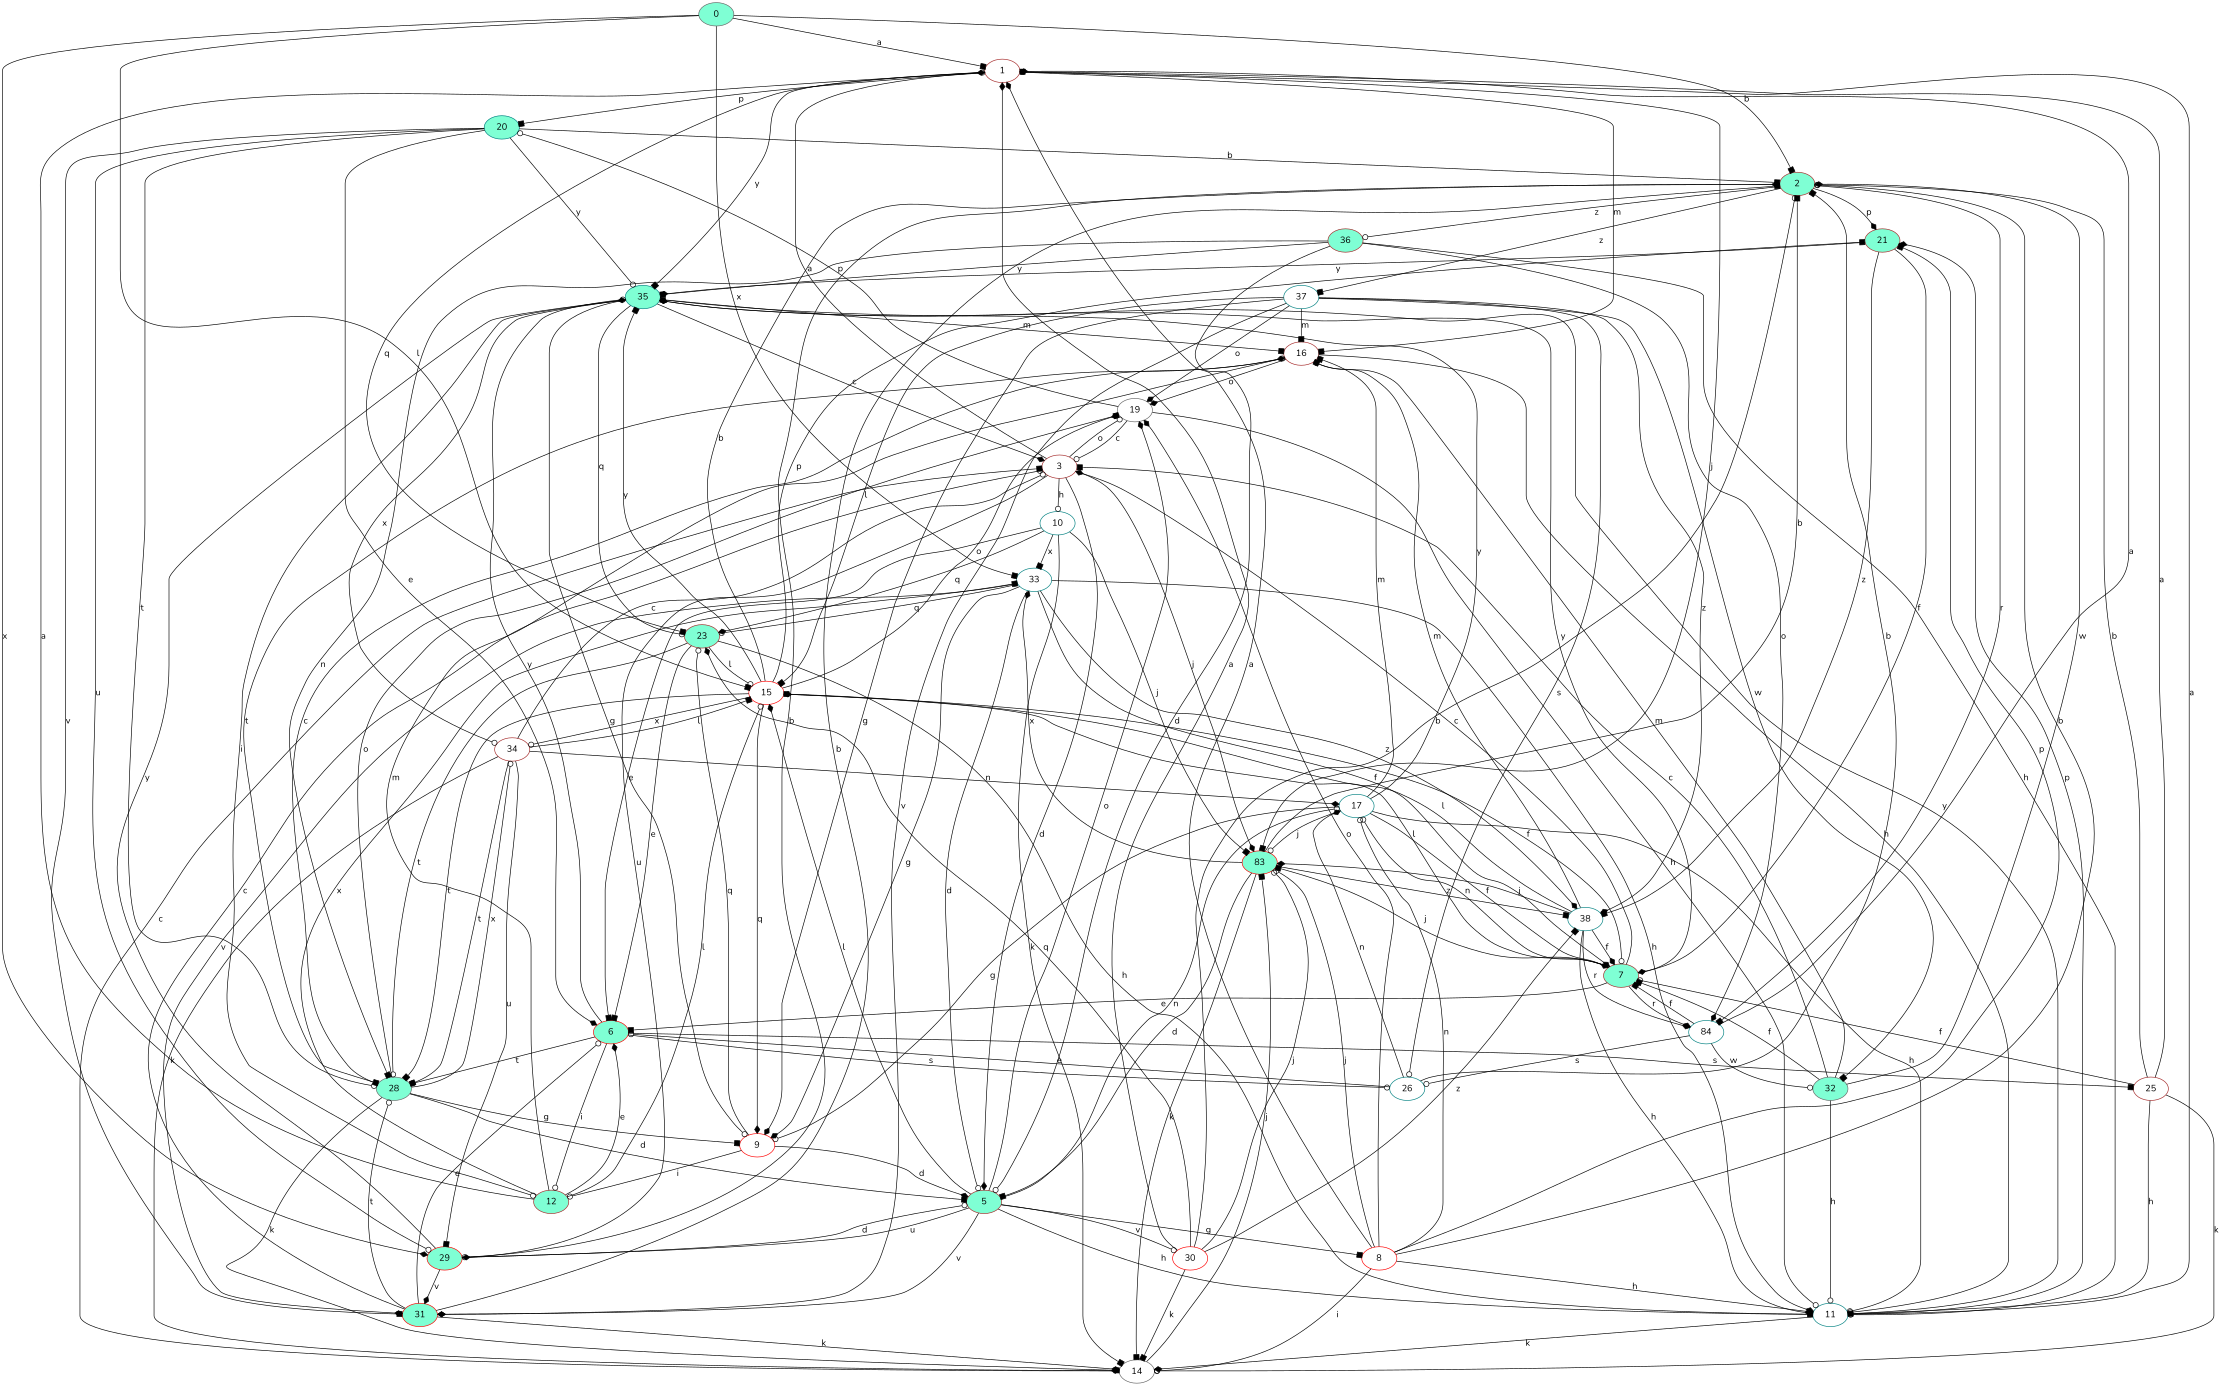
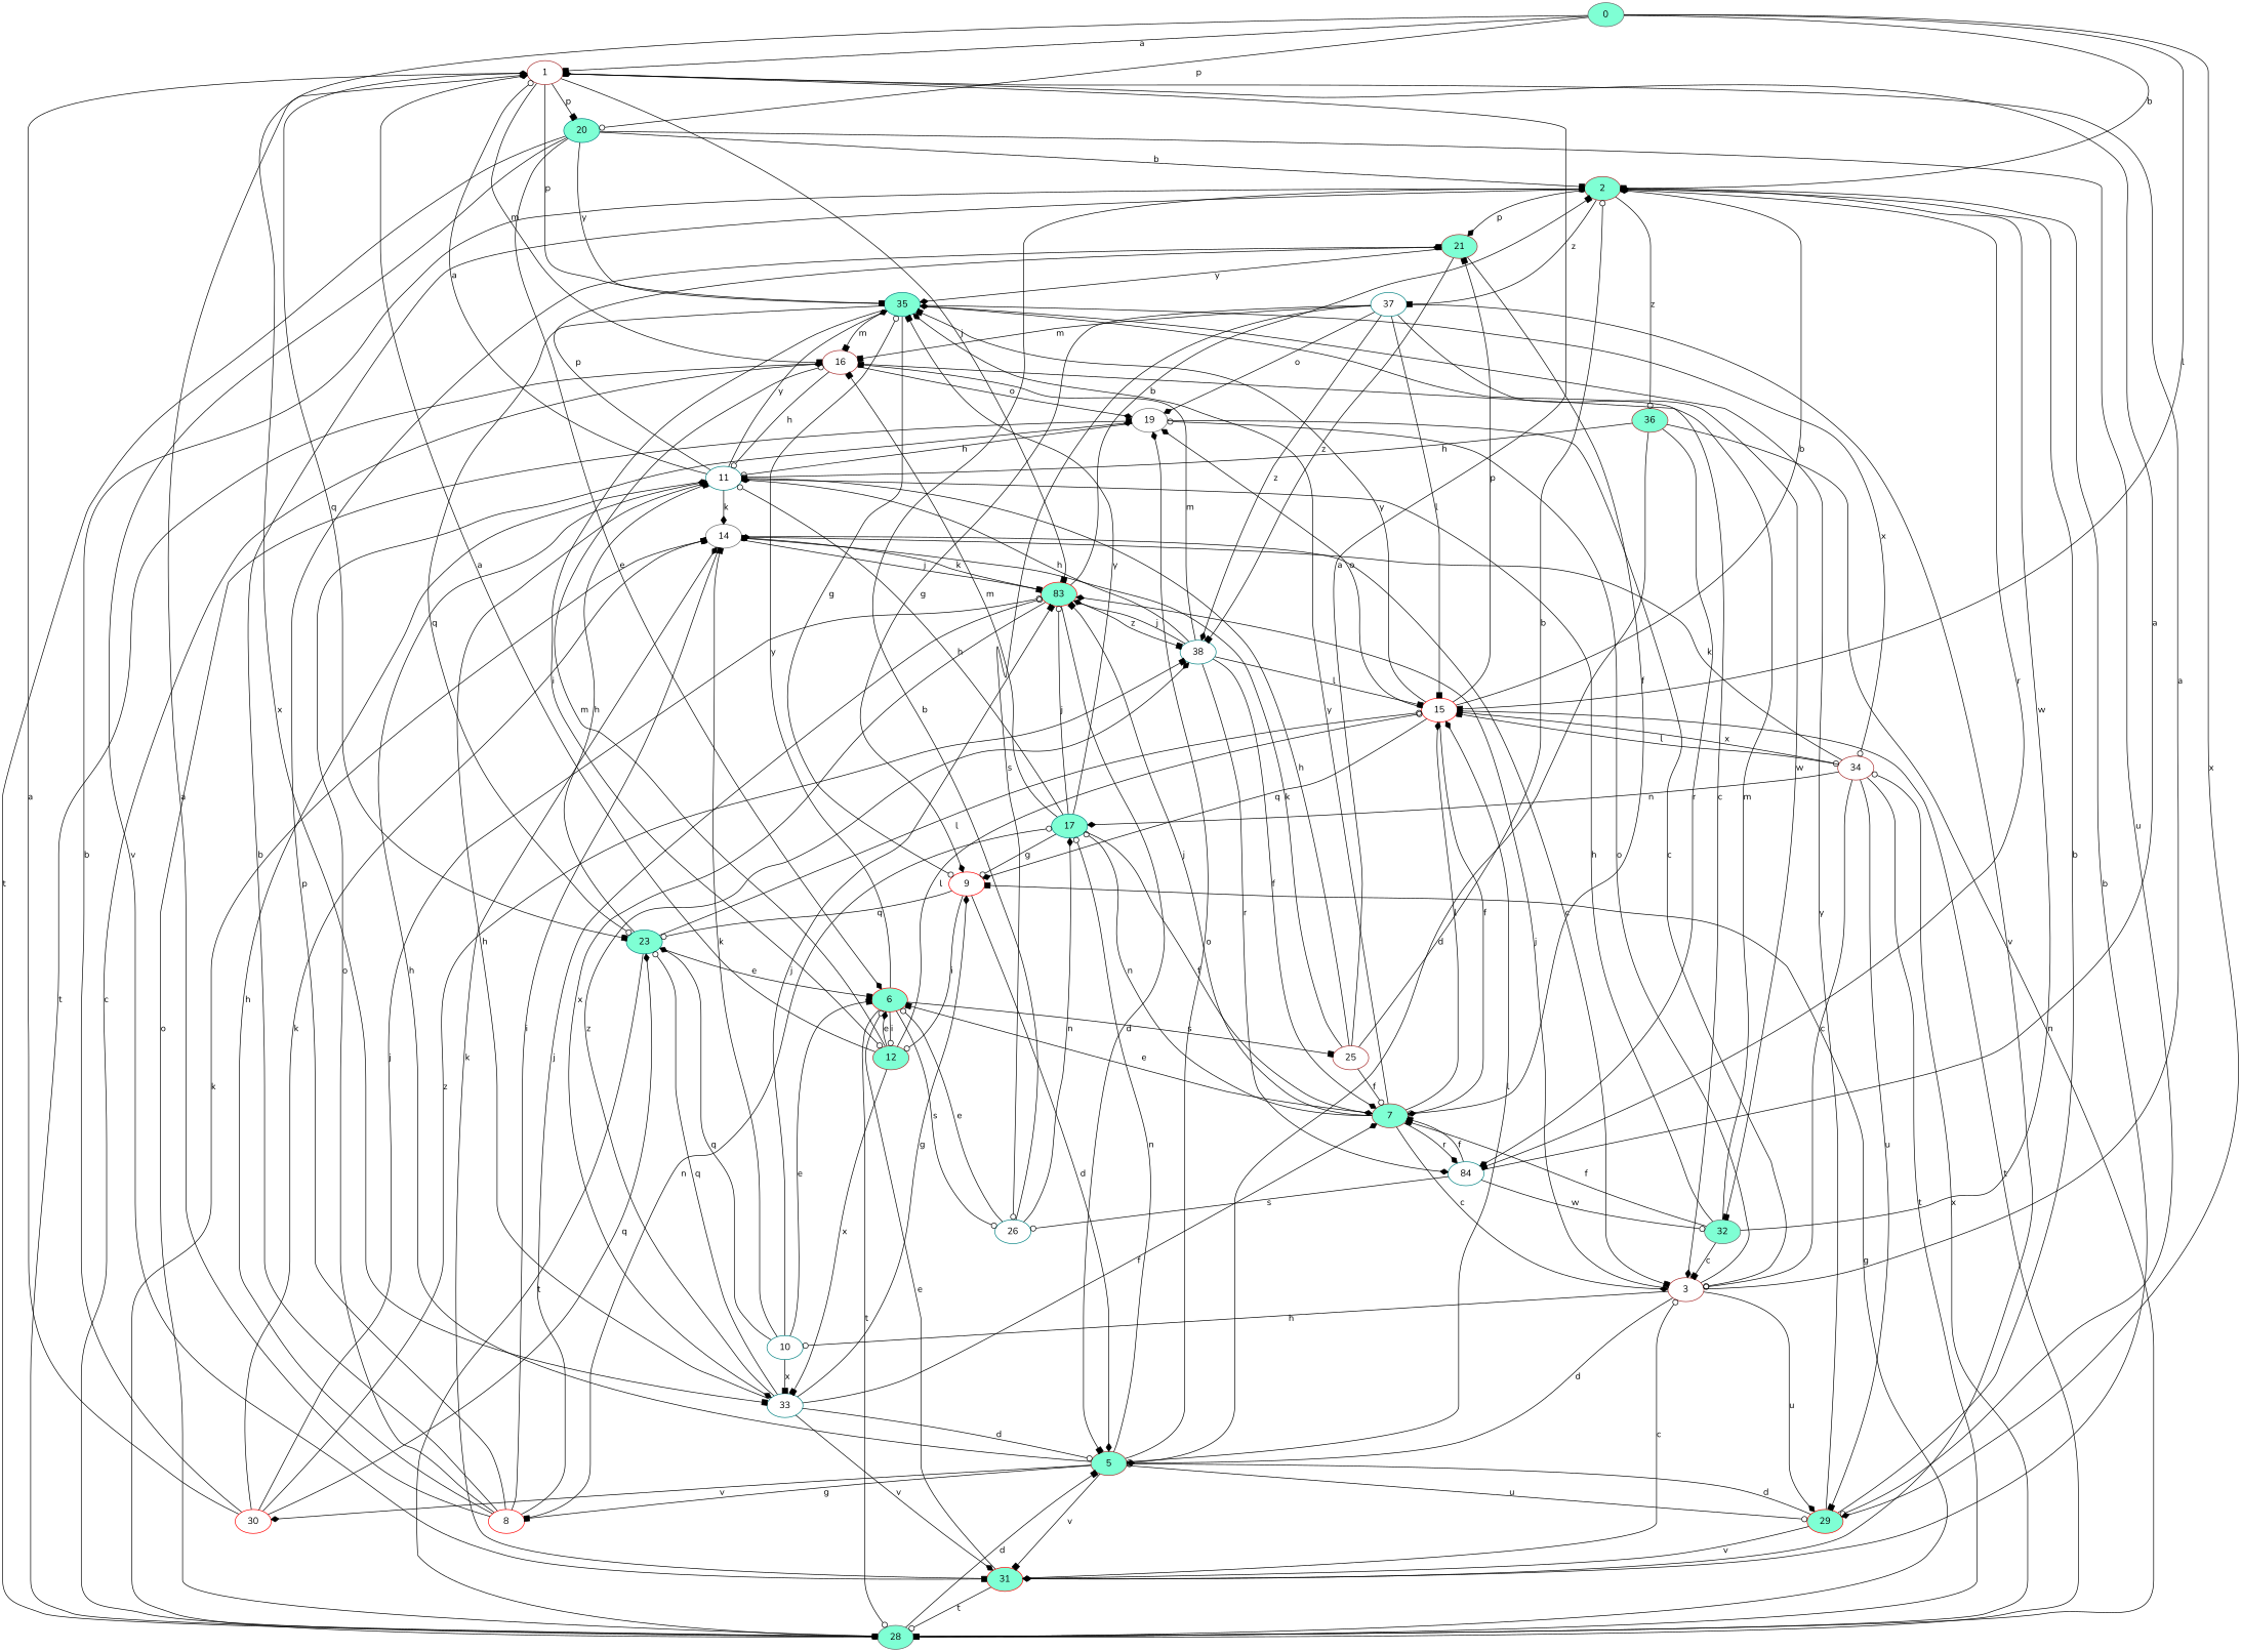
  strict digraph {
    fontname=Nunito
    node [color=brown fillcolor=white fontname=Nunito style=filled]
    edge [arrowhead=box fontname=Nunito]
    0 [color=gray40 fillcolor=aquamarine]
    1
    2 [fillcolor=aquamarine]
    15 [color=red]
    20 [color=teal fillcolor=aquamarine]
    29 [color=red fillcolor=aquamarine]
    33 [color=teal]
    n8 [color=red fillcolor=aquamarine label=83]
    16
-   23 [fillcolor=aquamarine]
+   23 [color=teal fillcolor=aquamarine]
    35 [color=teal fillcolor=aquamarine]
    21 [fillcolor=aquamarine]
    n13 [color=teal label=84]
    36 [fillcolor=aquamarine]
    37 [color=teal]
    19 [color=gray40]
    28 [color=gray40 fillcolor=aquamarine]
    7 [fillcolor=aquamarine]
    9 [color=red]
    34
    31 [color=red fillcolor=aquamarine]
    6 [color=red fillcolor=aquamarine]
    5 [fillcolor=aquamarine]
    11 [color=teal]
    38 [color=teal]
    14 [color=gray40]
    3
    12 [fillcolor=aquamarine]
    32 [color=gray40 fillcolor=aquamarine]
    26 [color=teal]
    10 [color=teal]
    8 [color=red]
-   17 [color=teal]
+   17 [color=teal fillcolor=aquamarine]
    30 [color=red]
    25
    0 -> 1 [label=a]
    0 -> 2 [label=b]
    0 -> 15 [label=l]
-   19 -> 20 [arrowhead=odot label=p]
+   0 -> 20 [arrowhead=odot label=p]
    0 -> 29 [arrowhead=diamond label=x]
    0 -> 33 [label=x]
    1 -> 20 [label=p]
    1 -> n8 [label=j]
    1 -> 16 [label=m]
    1 -> 23 [label=q]
-   1 -> 35 [label=y]
+   1 -> 35 [label=p]
    2 -> 21 [arrowhead=diamond label=p]
    2 -> n13 [label=r]
    2 -> 36 [arrowhead=odot label=z]
    2 -> 37 [label=z]
    15 -> 2 [arrowhead=diamond label=b]
    15 -> 35 [label=y]
    15 -> 21 [label=p]
    15 -> 19 [arrowhead=diamond label=o]
    15 -> 28 [label=t]
    15 -> 7 [arrowhead=odot label=f]
    15 -> 9 [arrowhead=diamond label=q]
    15 -> 34 [arrowhead=odot label=x]
    20 -> 2 [label=b]
    20 -> 29 [arrowhead=odot label=u]
    20 -> 35 [arrowhead=odot label=y]
    20 -> 28 [arrowhead=odot label=t]
    20 -> 31 [label=v]
    20 -> 6 [arrowhead=diamond label=e]
    29 -> 2 [arrowhead=odot label=b]
    29 -> 35 [arrowhead=diamond label=y]
    29 -> 31 [arrowhead=diamond label=v]
    29 -> 5 [arrowhead=odot label=d]
    33 -> 23 [arrowhead=odot label=q]
    33 -> 7 [arrowhead=diamond label=f]
    33 -> 9 [arrowhead=diamond label=g]
    33 -> 31 [arrowhead=diamond label=v]
    33 -> 5 [arrowhead=odot label=d]
    33 -> 11 [arrowhead=diamond label=h]
    33 -> 38 [arrowhead=diamond label=z]
    n8 -> 2 [label=b]
    n8 -> 33 [arrowhead=diamond label=x]
    n8 -> 5 [label=d]
    n8 -> 38 [label=z]
    n8 -> 14 [label=k]
    16 -> 19 [arrowhead=diamond label=o]
    16 -> 28 [label=t]
    16 -> 11 [arrowhead=odot label=h]
    23 -> 15 [arrowhead=odot label=l]
    23 -> 28 [arrowhead=odot label=t]
    23 -> 6 [label=e]
    23 -> 11 [label=h]
    35 -> 16 [label=m]
    35 -> 23 [arrowhead=odot label=q]
    35 -> 9 [arrowhead=odot label=g]
    35 -> 34 [arrowhead=odot label=x]
    35 -> 3 [arrowhead=diamond label=c]
    35 -> 12 [arrowhead=odot label=i]
    21 -> 35 [arrowhead=diamond label=y]
    21 -> 7 [arrowhead=diamond label=f]
    21 -> 38 [label=z]
    n13 -> 1 [arrowhead=diamond label=a]
    n13 -> 7 [label=f]
    n13 -> 32 [arrowhead=odot label=w]
    n13 -> 26 [arrowhead=odot label=s]
-   36 -> 35 [label=y]
-   36 -> n13 [arrowhead=diamond label=o]
+   36 -> n13 [arrowhead=diamond label=r]
    36 -> 28 [label=n]
    36 -> 5 [arrowhead=odot label=d]
    36 -> 11 [arrowhead=odot label=h]
    37 -> 15 [label=l]
    37 -> 16 [label=m]
    37 -> 19 [arrowhead=diamond label=o]
    37 -> 9 [arrowhead=diamond label=g]
    37 -> 31 [arrowhead=diamond label=v]
    37 -> 38 [arrowhead=diamond label=z]
    37 -> 32 [label=w]
    37 -> 26 [arrowhead=odot label=s]
    19 -> 11 [arrowhead=odot label=h]
    19 -> 3 [arrowhead=odot label=c]
    28 -> 16 [arrowhead=diamond label=c]
    28 -> 19 [label=o]
    28 -> 9 [label=g]
    28 -> 34 [arrowhead=odot label=x]
    28 -> 5 [label=d]
    28 -> 14 [label=k]
    7 -> 15 [arrowhead=diamond label=l]
    7 -> n8 [label=j]
    7 -> 35 [arrowhead=diamond label=y]
    7 -> n13 [arrowhead=diamond label=r]
    7 -> 6 [label=e]
    7 -> 3 [arrowhead=diamond label=c]
    7 -> 17 [arrowhead=odot label=n]
    9 -> 23 [arrowhead=odot label=q]
    9 -> 5 [arrowhead=diamond label=d]
    9 -> 12 [arrowhead=odot label=i]
    34 -> 15 [label=l]
    34 -> 29 [label=u]
    34 -> 28 [label=t]
    34 -> 14 [arrowhead=diamond label=k]
    34 -> 3 [arrowhead=odot label=c]
    34 -> 17 [arrowhead=diamond label=n]
    31 -> 2 [label=b]
    31 -> 28 [arrowhead=odot label=t]
    31 -> 6 [arrowhead=odot label=e]
    31 -> 14 [arrowhead=diamond label=k]
    31 -> 3 [arrowhead=odot label=c]
    6 -> 35 [arrowhead=odot label=y]
    6 -> 28 [arrowhead=odot label=t]
    6 -> 12 [arrowhead=odot label=i]
    6 -> 26 [arrowhead=odot label=s]
    6 -> 25 [label=s]
    5 -> 15 [arrowhead=diamond label=l]
    5 -> 29 [arrowhead=odot label=u]
    5 -> 19 [arrowhead=diamond label=o]
-   5 -> 31 [arrowhead=diamond label=v]
+   5 -> 31 [label=v]
    5 -> 11 [arrowhead=odot label=h]
    5 -> 8 [label=g]
    5 -> 17 [arrowhead=odot label=n]
-   5 -> 30 [arrowhead=odot label=v]
+   5 -> 30 [arrowhead=diamond label=v]
    11 -> 1 [arrowhead=odot label=a]
    11 -> 35 [arrowhead=diamond label=y]
    11 -> 21 [arrowhead=diamond label=p]
    11 -> 14 [arrowhead=diamond label=k]
    38 -> 15 [label=l]
    38 -> n8 [arrowhead=diamond label=j]
    38 -> 16 [label=m]
    38 -> n13 [arrowhead=diamond label=r]
    38 -> 7 [arrowhead=diamond label=f]
    38 -> 11 [arrowhead=diamond label=h]
    14 -> n8 [label=j]
    14 -> 3 [label=c]
    3 -> 1 [arrowhead=odot label=a]
    3 -> 29 [arrowhead=diamond label=u]
    3 -> n8 [arrowhead=diamond label=j]
    3 -> 19 [arrowhead=odot label=o]
    3 -> 5 [arrowhead=diamond label=d]
    3 -> 10 [arrowhead=odot label=h]
    12 -> 1 [arrowhead=diamond label=a]
    12 -> 15 [arrowhead=odot label=l]
    12 -> 33 [label=x]
    12 -> 16 [arrowhead=odot label=m]
    12 -> 6 [arrowhead=diamond label=e]
    32 -> 2 [arrowhead=diamond label=w]
    32 -> 16 [arrowhead=odot label=m]
    32 -> 7 [label=f]
    32 -> 11 [arrowhead=odot label=h]
    32 -> 3 [label=c]
    26 -> 2 [label=b]
    26 -> 6 [arrowhead=odot label=e]
    26 -> 17 [arrowhead=diamond label=n]
    10 -> 33 [label=x]
    10 -> n8 [label=j]
    10 -> 23 [arrowhead=diamond label=q]
    10 -> 6 [label=e]
    10 -> 14 [label=k]
    8 -> 1 [arrowhead=diamond label=a]
    8 -> 2 [arrowhead=odot label=b]
    8 -> n8 [arrowhead=odot label=j]
    8 -> 21 [label=p]
    8 -> 19 [arrowhead=diamond label=o]
    8 -> 11 [arrowhead=diamond label=h]
    8 -> 14 [arrowhead=odot label=i]
    8 -> 17 [arrowhead=odot label=n]
    17 -> n8 [arrowhead=odot label=j]
    17 -> 16 [label=m]
    17 -> 35 [label=y]
    17 -> 7 [arrowhead=diamond label=f]
    17 -> 9 [arrowhead=odot label=g]
    17 -> 11 [arrowhead=odot label=h]
    30 -> 1 [arrowhead=diamond label=a]
    30 -> 2 [arrowhead=odot label=b]
    30 -> n8 [arrowhead=odot label=j]
    30 -> 23 [arrowhead=diamond label=q]
    30 -> 38 [label=z]
    30 -> 14 [label=k]
    25 -> 1 [label=a]
    25 -> 2 [arrowhead=odot label=b]
    25 -> 7 [arrowhead=odot label=f]
    25 -> 11 [label=h]
    25 -> 14 [arrowhead=odot label=k]
  }
